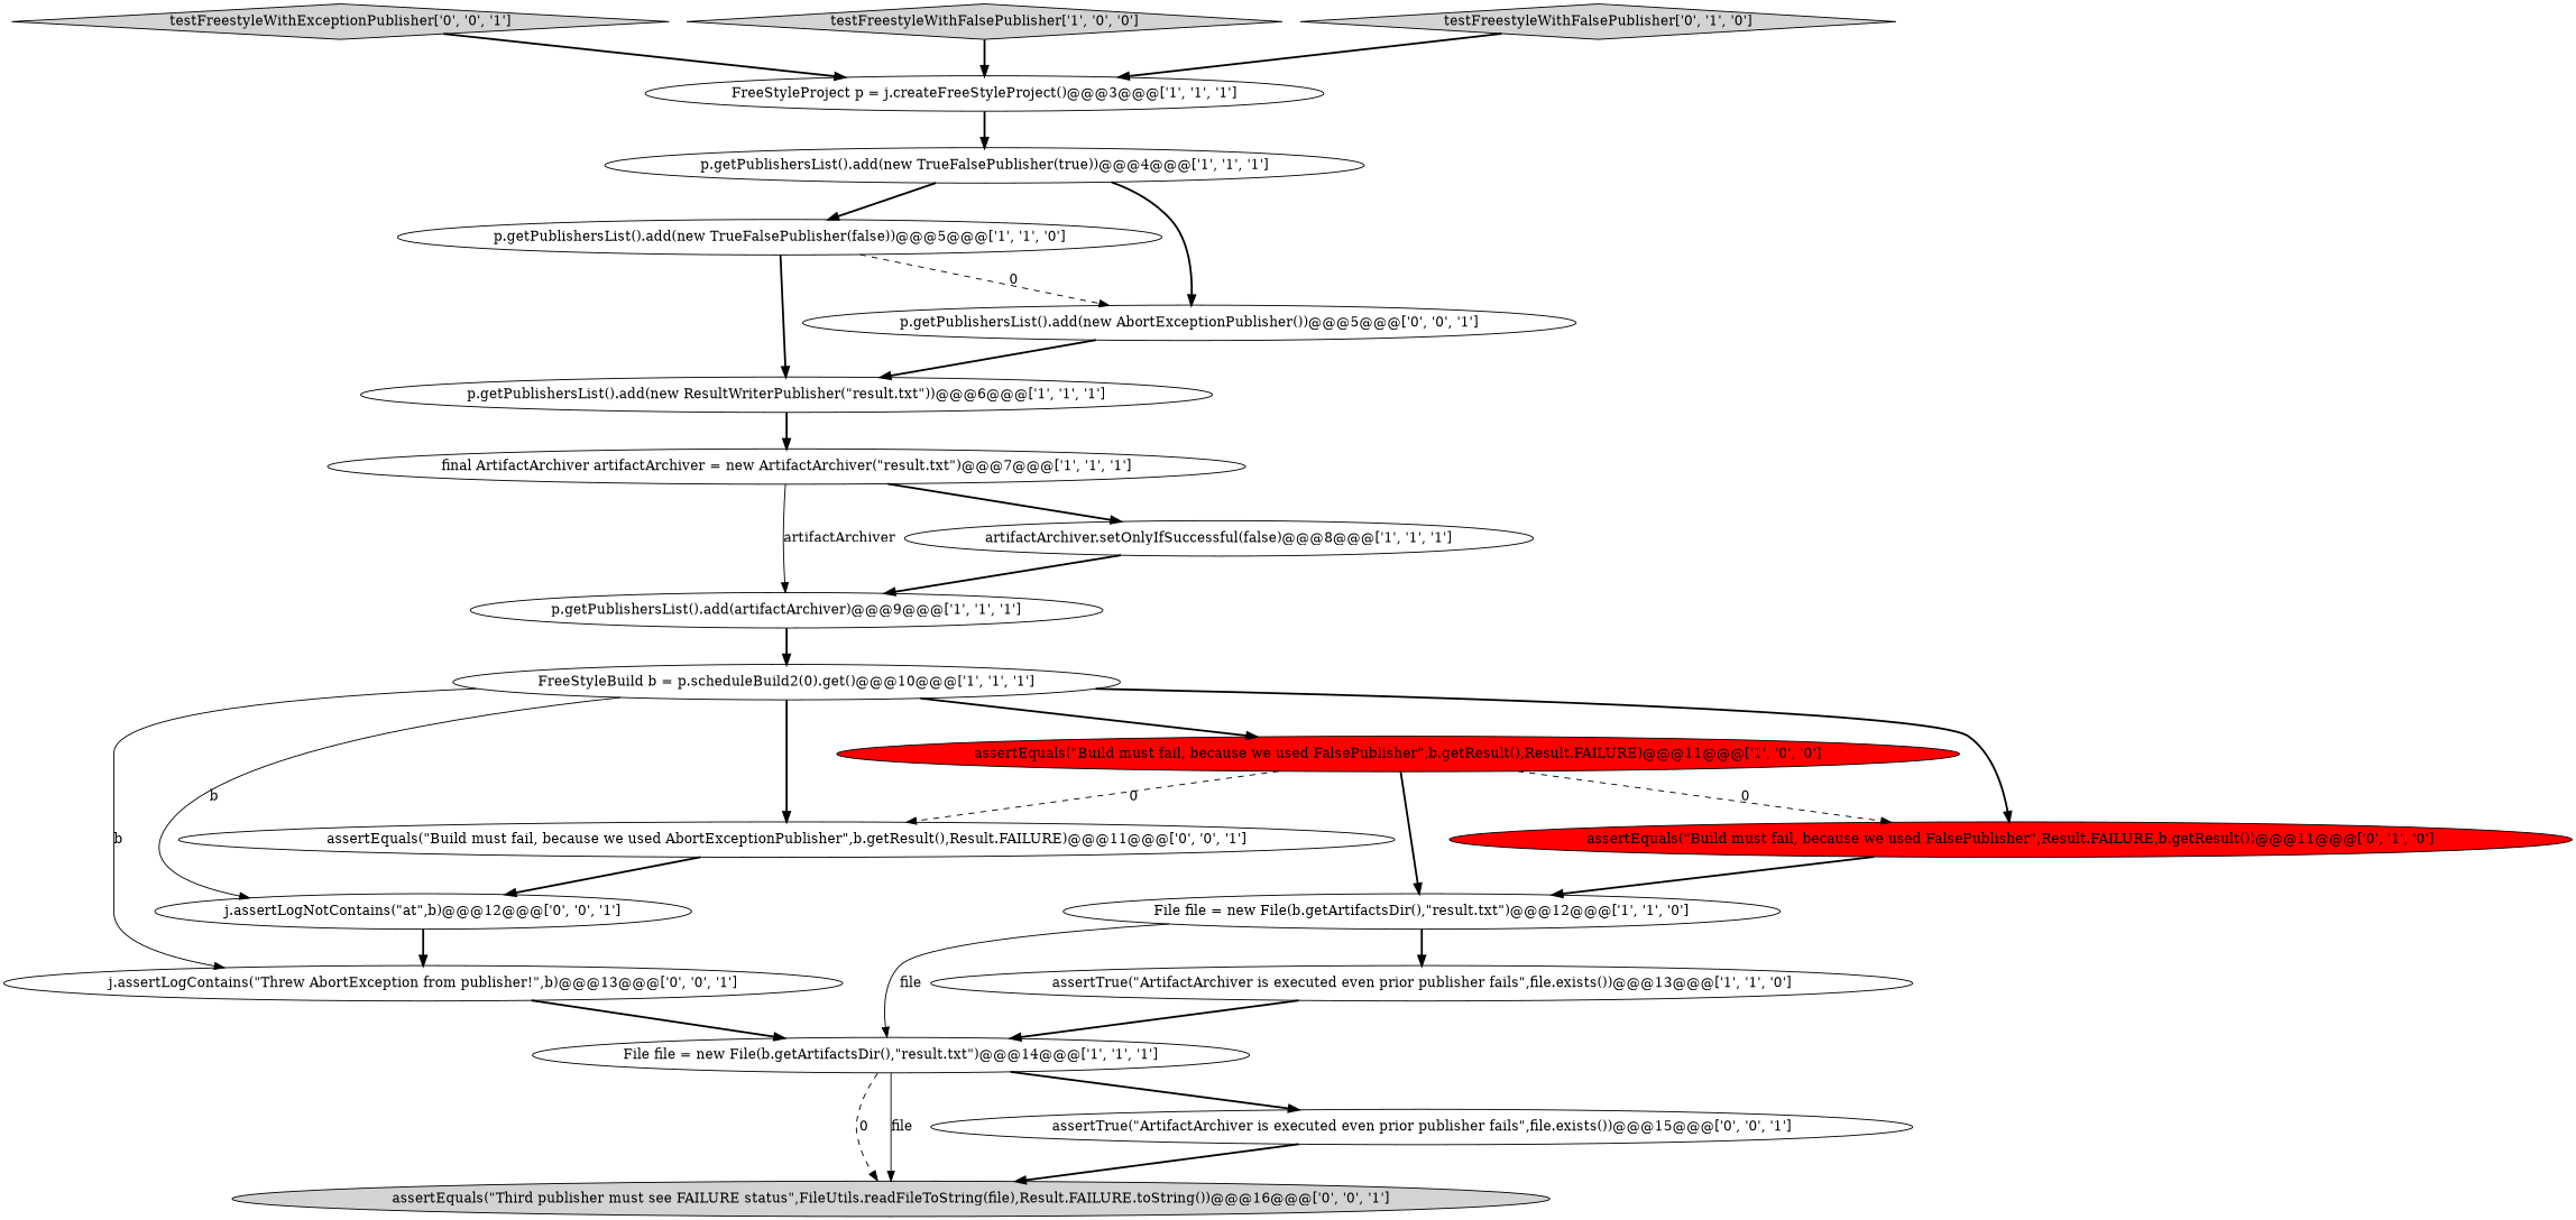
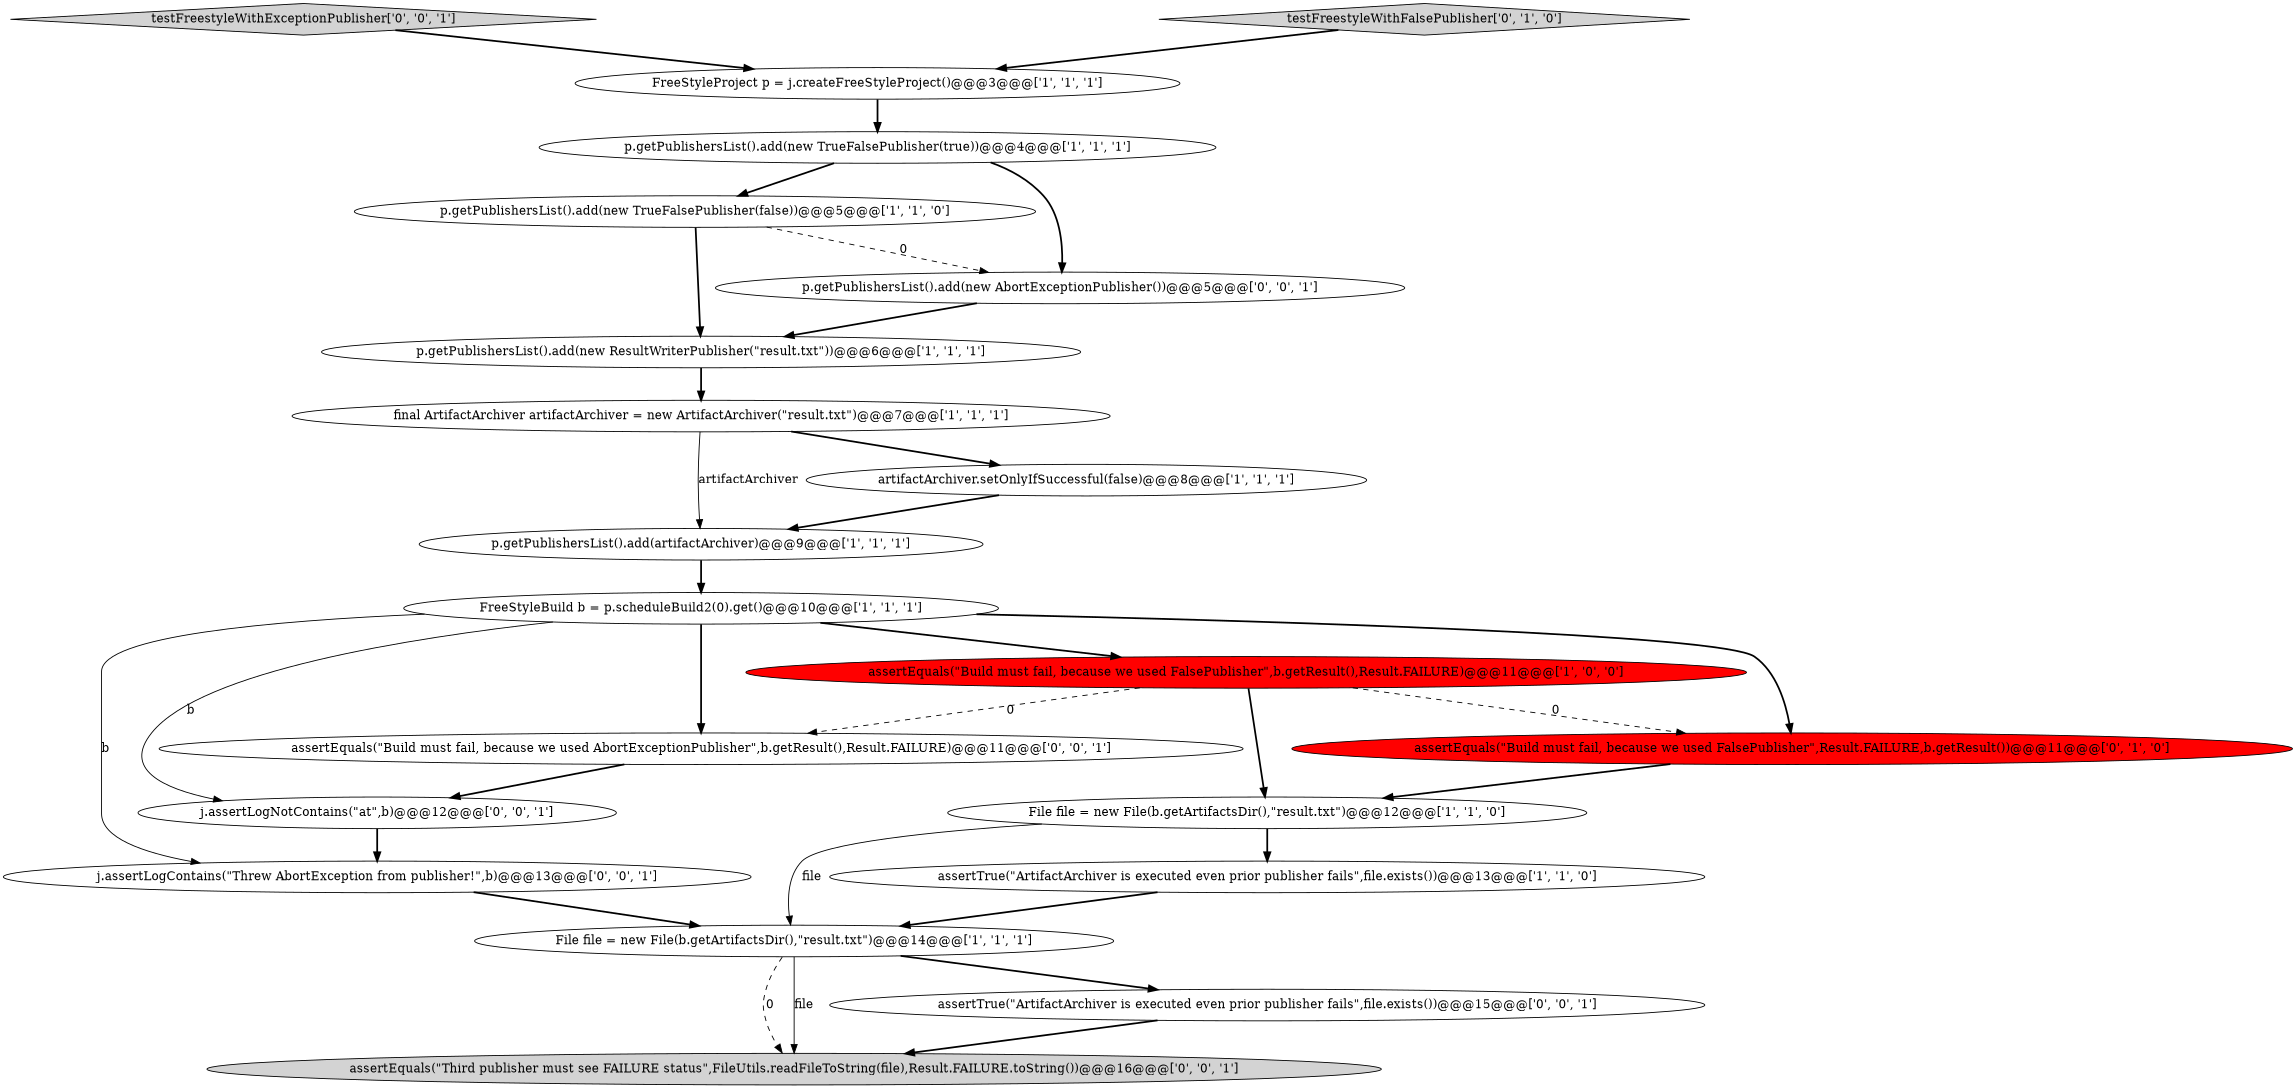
  digraph {
    node [fillcolor=white shape=ellipse style=filled]
    edge [style=bold]
    n1 [fillcolor=lightgray label="testFreestyleWithExceptionPublisher['0', '0', '1']" shape=diamond]
    n2 [label="FreeStyleProject p = j.createFreeStyleProject()@@@3@@@['1', '1', '1']"]
    n3 [label="j.assertLogContains(\"Threw AbortException from publisher!\",b)@@@13@@@['0', '0', '1']"]
    n4 [label="File file = new File(b.getArtifactsDir(),\"result.txt\")@@@14@@@['1', '1', '1']"]
    n5 [label="p.getPublishersList().add(new ResultWriterPublisher(\"result.txt\"))@@@6@@@['1', '1', '1']"]
    n6 [label="final ArtifactArchiver artifactArchiver = new ArtifactArchiver(\"result.txt\")@@@7@@@['1', '1', '1']"]
    n7 [label="p.getPublishersList().add(artifactArchiver)@@@9@@@['1', '1', '1']"]
    n8 [label="FreeStyleBuild b = p.scheduleBuild2(0).get()@@@10@@@['1', '1', '1']"]
    n9 [label="File file = new File(b.getArtifactsDir(),\"result.txt\")@@@12@@@['1', '1', '0']"]
    n10 [label="assertTrue(\"ArtifactArchiver is executed even prior publisher fails\",file.exists())@@@13@@@['1', '1', '0']"]
    n11 [label="assertEquals(\"Build must fail, because we used AbortExceptionPublisher\",b.getResult(),Result.FAILURE)@@@11@@@['0', '0', '1']"]
    n12 [label="j.assertLogNotContains(\"at\",b)@@@12@@@['0', '0', '1']"]
    n13 [label="p.getPublishersList().add(new TrueFalsePublisher(false))@@@5@@@['1', '1', '0']"]
    n14 [label="p.getPublishersList().add(new AbortExceptionPublisher())@@@5@@@['0', '0', '1']"]
    n15 [label="p.getPublishersList().add(new TrueFalsePublisher(true))@@@4@@@['1', '1', '1']"]
    n16 [fillcolor=red label="assertEquals(\"Build must fail, because we used FalsePublisher\",Result.FAILURE,b.getResult())@@@11@@@['0', '1', '0']"]
    n17 [fillcolor=red label="assertEquals(\"Build must fail, because we used FalsePublisher\",b.getResult(),Result.FAILURE)@@@11@@@['1', '0', '0']"]
    n18 [label="artifactArchiver.setOnlyIfSuccessful(false)@@@8@@@['1', '1', '1']"]
    n19 [fillcolor=lightgray label="assertEquals(\"Third publisher must see FAILURE status\",FileUtils.readFileToString(file),Result.FAILURE.toString())@@@16@@@['0', '0', '1']"]
    n20 [label="assertTrue(\"ArtifactArchiver is executed even prior publisher fails\",file.exists())@@@15@@@['0', '0', '1']"]
-   n21 [fillcolor=lightgray label="testFreestyleWithFalsePublisher['1', '0', '0']" shape=diamond]
    n22 [fillcolor=lightgray label="testFreestyleWithFalsePublisher['0', '1', '0']" shape=diamond]
    n1 -> n2
    n2 -> n15
    n3 -> n4
    n4 -> n19 [label=0 style=dashed]
    n4 -> n19 [label=file style=solid]
    n4 -> n20
    n5 -> n6
    n6 -> n7 [label=artifactArchiver style=solid]
    n6 -> n18
    n7 -> n8
    n8 -> n3 [label=b style=solid]
    n8 -> n11
    n8 -> n12 [label=b style=solid]
    n8 -> n16
    n8 -> n17
    n9 -> n4 [label=file style=solid]
    n9 -> n10
    n10 -> n4
    n11 -> n12
    n12 -> n3
    n13 -> n5
    n13 -> n14 [label=0 style=dashed]
    n14 -> n5
    n15 -> n13
    n15 -> n14
    n16 -> n9
    n17 -> n9
    n17 -> n11 [label=0 style=dashed]
    n17 -> n16 [label=0 style=dashed]
    n18 -> n7
    n20 -> n19
-   n21 -> n2
    n22 -> n2
  }
